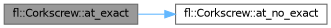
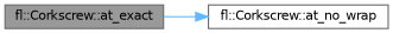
  digraph {
    rankdir=LR
    node [fontname=Helvetica fontsize=10 shape=box style=filled]
    n1 [color=gray40 fillcolor=grey60 fontcolor=black height=0.2 label="fl::Corkscrew::at_exact" width=0.4]
-   n2 [color=grey40 fillcolor=white height=0.2 label="fl::Corkscrew::at_no_exact" width=0.4]
+   n2 [color=grey40 fillcolor=white height=0.2 label="fl::Corkscrew::at_no_wrap" width=0.4]
    n1 -> n2 [color=steelblue1 fontname=Helvetica fontsize=10 labelfontname=Helvetica labelfontsize=10 style=solid]
  }
